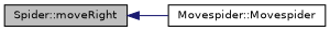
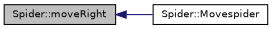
  digraph {
    rankdir=LR
    node [color=black fontname=Helvetica fontsize=10 shape=record style=filled]
    n1 [fillcolor=grey75 fontcolor=black height=0.2 label="Spider::moveRight" width=0.4]
-   n2 [fillcolor=white height=0.2 label="Movespider::Movespider" width=0.4]
+   n2 [fillcolor=white height=0.2 label="Spider::Movespider" width=0.4]
    n1 -> n2 [color=midnightblue dir=back fontname=Helvetica fontsize=10 labelfontname=Helvetica labelfontsize=10 style=solid]
  }
